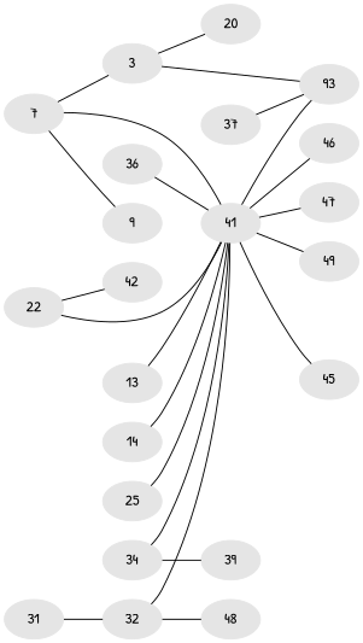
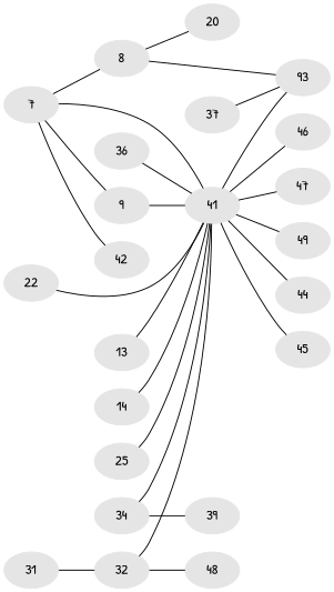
  graph {
    fontname="Patrick Hand"
    rankdir=LR
    node [color=gray90 fontname="Patrick Hand" style=filled]
    edge [fontname="Patrick Hand"]
    7 [super="+6+1"]
-   8 [label=3]
+   8
    9
    41 [super="+24+27+28+29+38+40+3+35"]
    42
    20
    n7 [label=93 super="+18+30+33"]
+   44
    45
    46
    47
    49
    13
    14
    22
    25
    31
    32
    48
    34 [super="+23"]
    39
    36
    37
    7 -- 8 [weight=2]
    7 -- 9 [weight=2]
    7 -- 41 [weight=5]
-   22 -- 42
+   7 -- 42
    8 -- 20
    8 -- n7
+   9 -- 41
    41 -- n7
+   41 -- 44
    41 -- 45
    41 -- 46
    41 -- 47
    41 -- 49
    13 -- 41
    14 -- 41
    22 -- 41
    25 -- 41
    31 -- 32
    32 -- 41
    32 -- 48
    34 -- 41
    34 -- 39
    36 -- 41
    37 -- n7
  }
